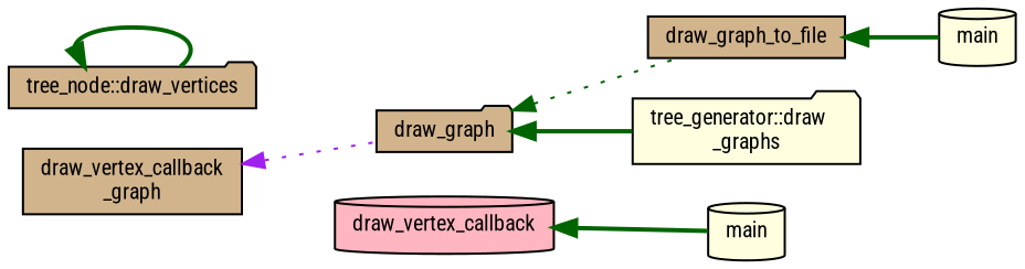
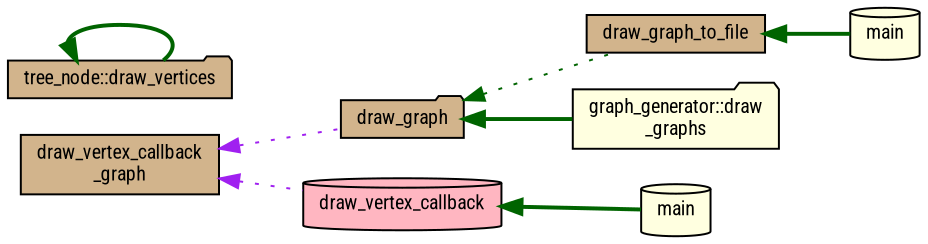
  digraph {
    fontname="Roboto Condensed"
    rankdir=LR
    node [color=black fillcolor=tan fontname="Roboto Condensed" fontsize=10 shape=folder style=filled]
    edge [color=darkgreen dir=back fontname="Roboto Condensed" fontsize=10 labelfontname=Helvetica labelfontsize=10 style=bold]
    n1 [fontcolor=black height=0.2 label=draw_graph width=0.4]
    n2 [height=0.2 label=draw_graph_to_file shape=box width=0.4]
-   n3 [fillcolor=lightyellow height=0.2 label="tree_generator::draw\l_graphs" width=0.4]
+   n3 [fillcolor=lightyellow height=0.2 label="graph_generator::draw\l_graphs" width=0.4]
    n4 [fillcolor=lightyellow height=0.2 label=main shape=cylinder width=0.4]
    n5 [height=0.2 label="draw_vertex_callback\l_graph" shape=box width=0.4]
    n6 [fillcolor=lightpink height=0.2 label=draw_vertex_callback shape=cylinder width=0.4]
    n7 [fillcolor=lightyellow height=0.2 label=main shape=cylinder width=0.4]
    n8 [height=0.2 label="tree_node::draw_vertices" width=0.4]
    n1 -> n2 [style=dotted]
    n1 -> n3
    n2 -> n4
    n5 -> n1 [color=purple style=dotted]
+   n5 -> n6 [color=purple style=dotted]
    n6 -> n7
    n8 -> n8
  }
